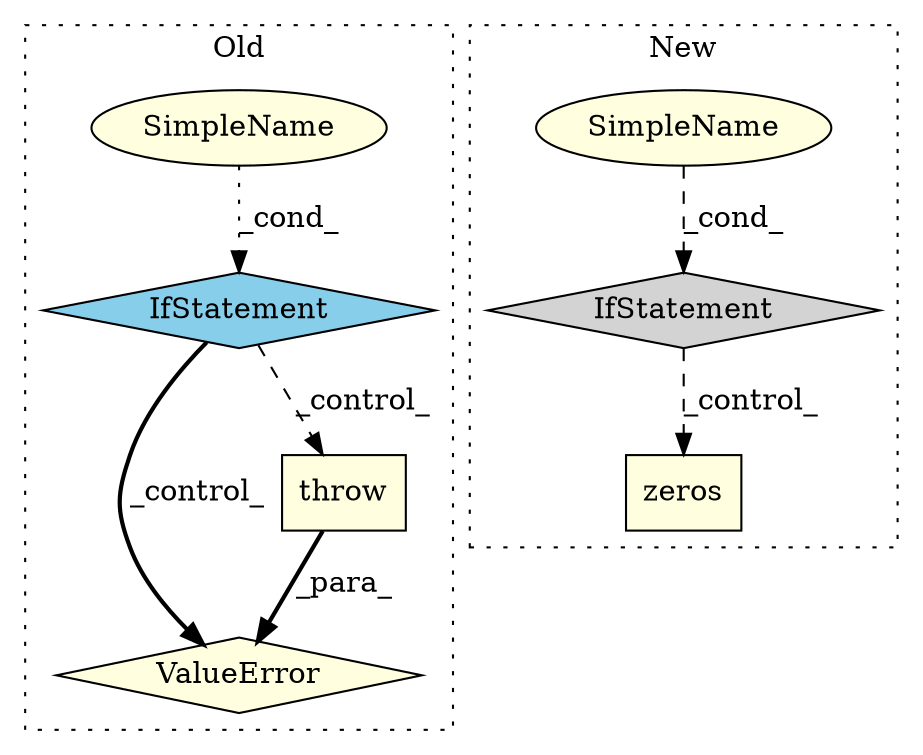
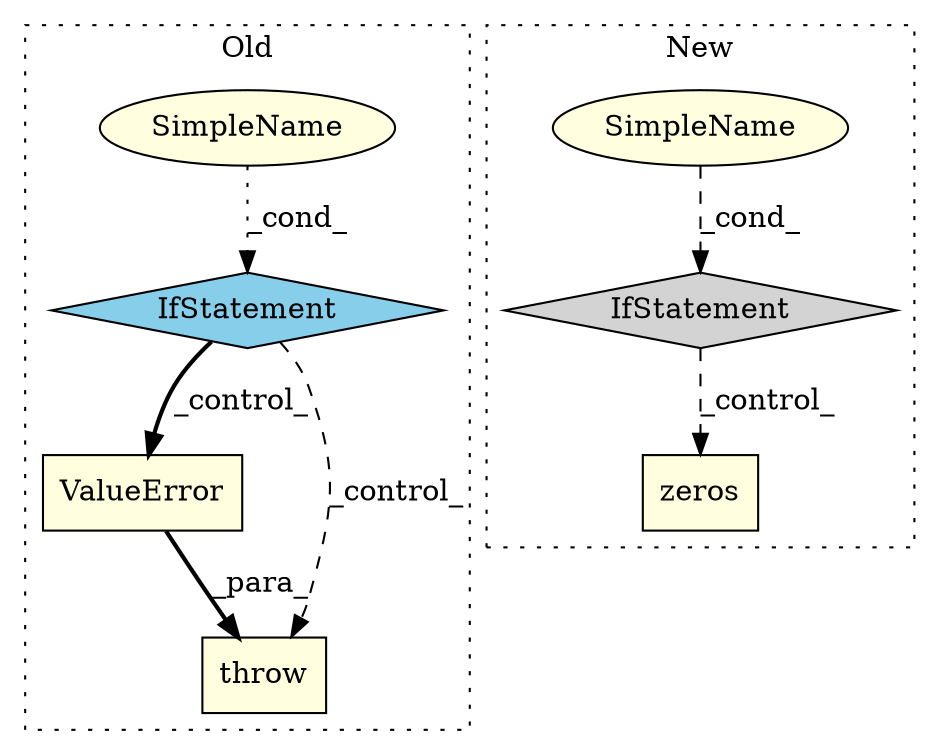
  digraph {
    node [a=32 fillcolor=lightyellow shape=box style=filled]
    edge [style=dashed]
-   n1 [l="11,1" label=ValueError s="2289,2303" shape=diamond]
+   n1 [l="11,1" label=ValueError s="2289,2303"]
    n2 [a=53 l=6 label=throw s=2283]
    n3 [a=25 fillcolor=skyblue l="4,2" label=IfStatement s="2171,2202" shape=diamond]
    n4 [a=42 label=SimpleName shape=ellipse]
    n5 [l="13,1" label=zeros s="2344,2384"]
    n6 [a=25 fillcolor=lightgrey l="4,2" label=IfStatement s="2234,2254" shape=diamond]
    n7 [a=42 label=SimpleName shape=ellipse]
    subgraph cluster_1 {
      label=Old
      style=dotted
      n1
      n2
      n3
      n4
    }
    subgraph cluster_2 {
      label=New
      style=dotted
      n5
      n6
      n7
    }
-   n2 -> n1 [label=_para_ style=bold]
+   n1 -> n2 [label=_para_ style=bold]
    n3 -> n1 [label=_control_ style=bold]
    n3 -> n2 [label=_control_]
    n4 -> n3 [label=_cond_ style=dotted]
    n6 -> n5 [label=_control_]
    n7 -> n6 [label=_cond_]
  }
